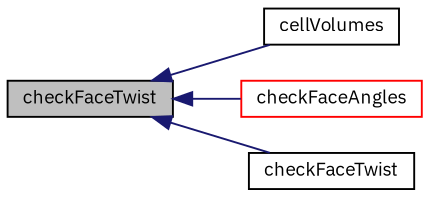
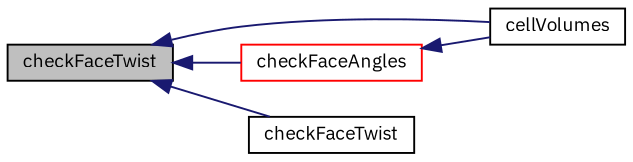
  digraph {
    fontname="IBM Plex Sans"
    rankdir=LR
    node [color=black fontname="IBM Plex Sans" fontsize=10 shape=record]
    edge [color=midnightblue dir=back fontname="IBM Plex Sans" fontsize=10 labelfontname=FreeSans labelfontsize=10 style=solid]
    n1 [fillcolor=grey75 fontcolor=black height=0.2 label=checkFaceTwist style=filled width=0.4]
    n2 [height=0.2 label=cellVolumes width=0.4]
    n3 [color=red height=0.2 label=checkFaceAngles width=0.4]
    n4 [height=0.2 label=checkFaceTwist width=0.4]
    n1 -> n2
    n1 -> n3
    n1 -> n4
+   n3 -> n2
  }
